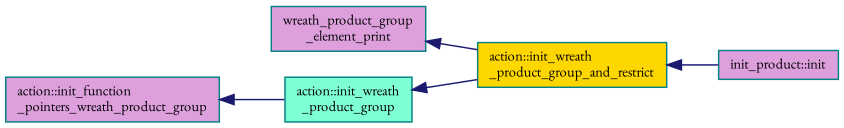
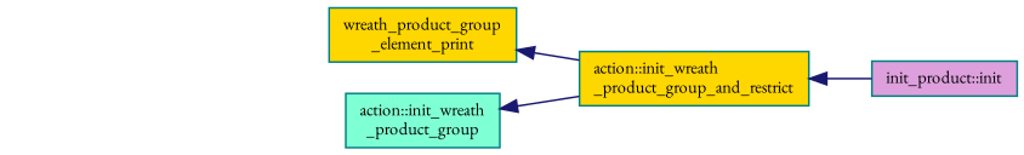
  digraph {
    fontname="EB Garamond"
    rankdir=LR
    node [color=teal fillcolor=gold fontname="EB Garamond" fontsize=10 shape=record style=filled]
    edge [color=midnightblue dir=back fontname="EB Garamond" fontsize=10 labelfontname=Helvetica labelfontsize=10 style=solid]
-   n1 [fillcolor=plum fontcolor=black height=0.2 label="wreath_product_group\l_element_print" width=0.4]
+   n1 [fontcolor=black height=0.2 label="wreath_product_group\l_element_print" width=0.4]
    n2 [height=0.2 label="action::init_wreath\l_product_group_and_restrict" width=0.4]
-   n3 [fillcolor=plum height=0.2 label="action::init_function\l_pointers_wreath_product_group" width=0.4]
    n4 [fillcolor=aquamarine height=0.2 label="action::init_wreath\l_product_group" width=0.4]
    n5 [fillcolor=plum height=0.2 label="init_product::init" width=0.4]
    n1 -> n2
    n2 -> n5
-   n3 -> n4
    n4 -> n2
  }
